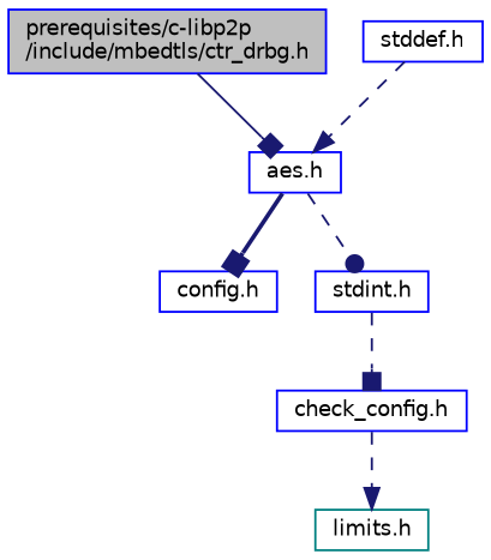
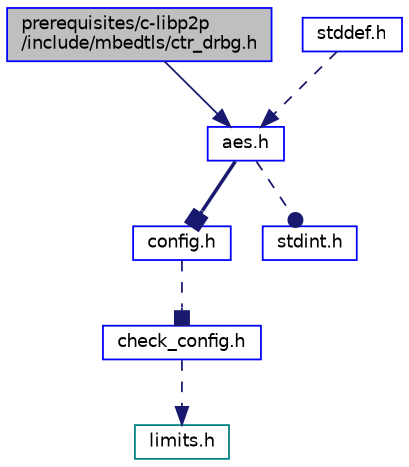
  digraph {
    node [color=blue fillcolor=white fontname=Helvetica fontsize=10 shape=record style=filled]
    edge [arrowhead=box color=midnightblue fontname=Helvetica fontsize=10 labelfontname=Helvetica labelfontsize=10 style=dashed]
    n1 [fillcolor=grey75 fontcolor=black height=0.2 label="prerequisites/c-libp2p\l/include/mbedtls/ctr_drbg.h" width=0.4]
    n2 [height=0.2 label="aes.h" width=0.4]
    n3 [height=0.2 label="config.h" width=0.4]
    n4 [height=0.2 label="stdint.h" width=0.4]
    n5 [height=0.2 label="check_config.h" width=0.4]
    n6 [height=0.2 label="stddef.h" width=0.4]
    n7 [color=teal height=0.2 label="limits.h" width=0.4]
-   n1 -> n2 [style=solid]
+   n1 -> n2 [arrowhead=normal style=solid]
    n2 -> n3 [style=bold]
    n2 -> n4 [arrowhead=dot]
-   n4 -> n5
+   n3 -> n5
    n5 -> n7 [arrowhead=normal]
    n6 -> n2 [arrowhead=normal]
  }
